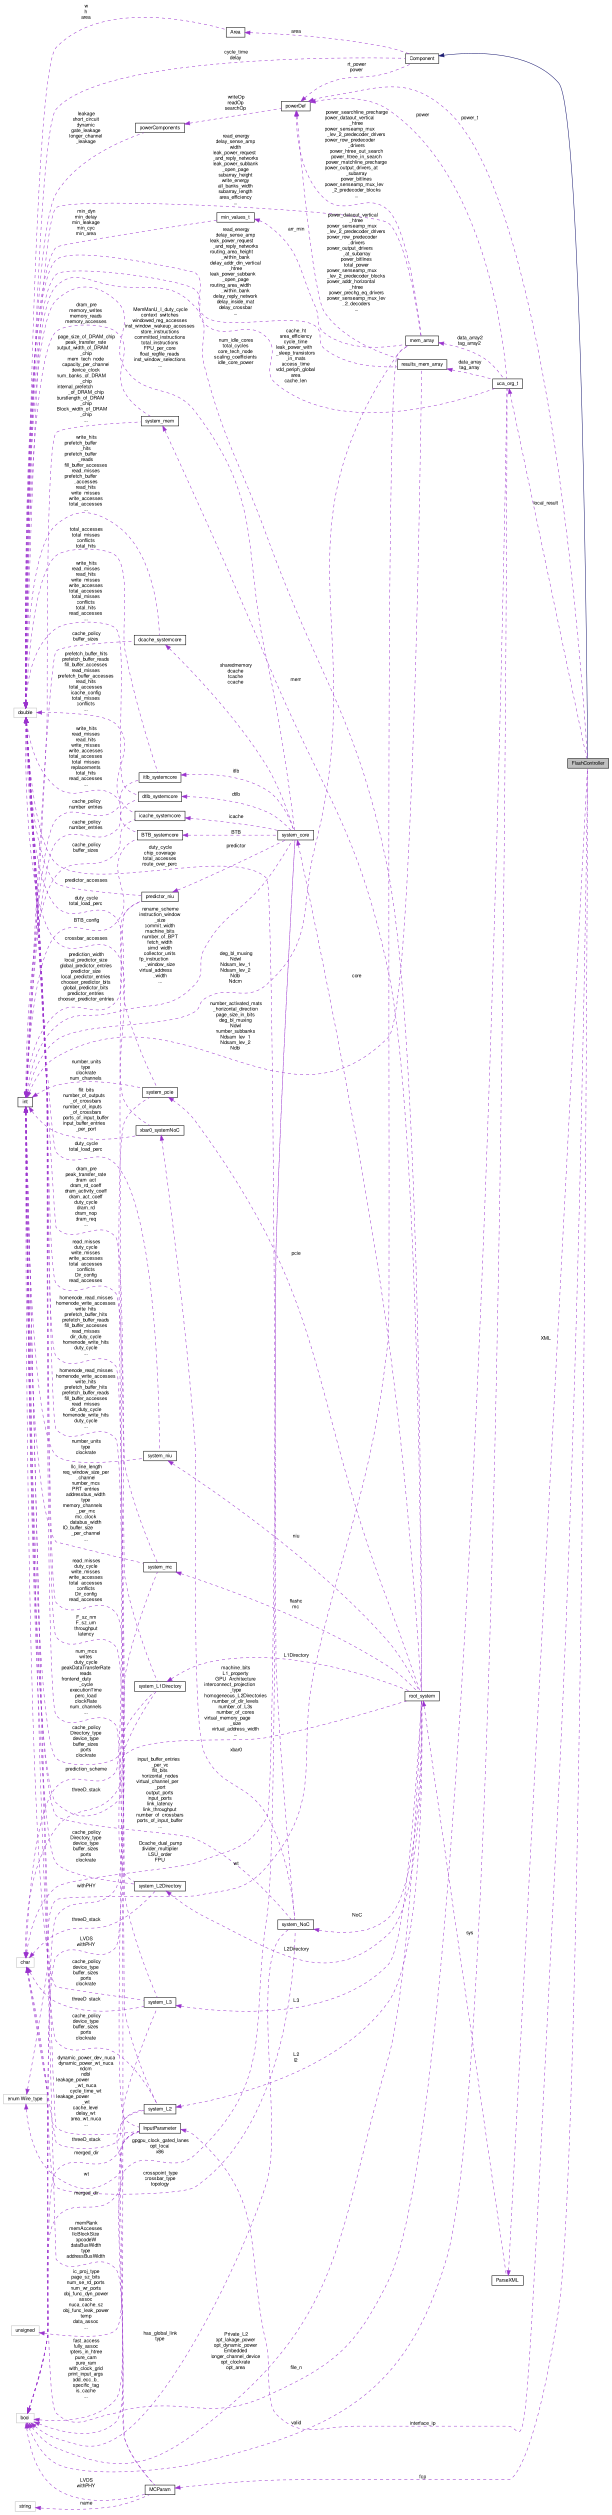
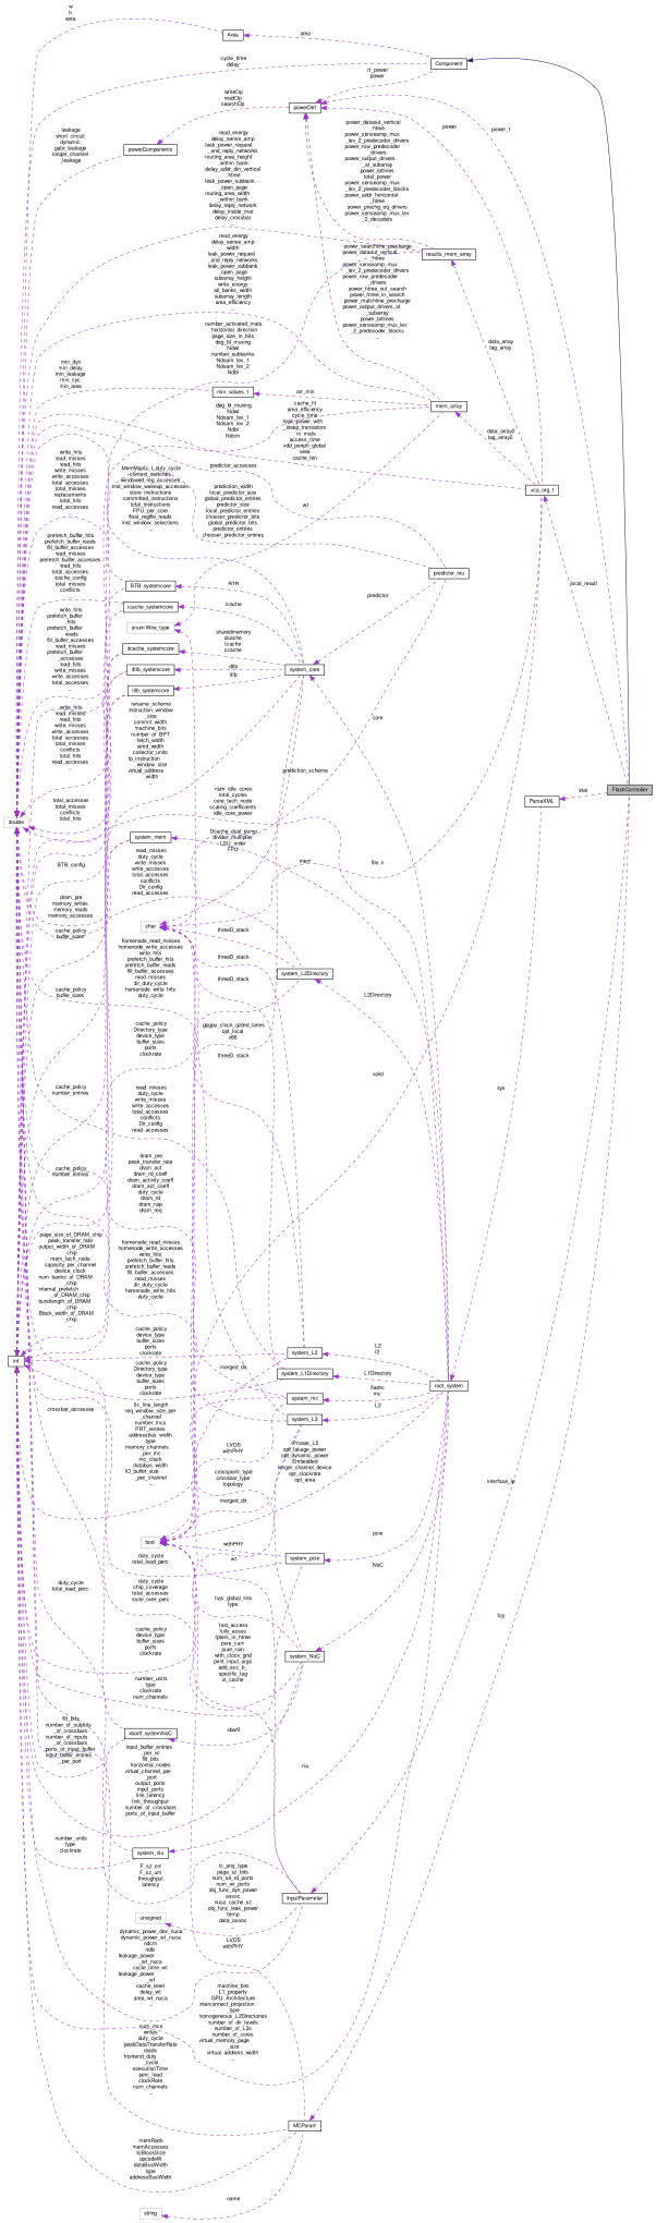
  digraph {
    rankdir=LR
    node [color=black fontname=FreeSans fontsize=10 shape=record]
    edge [color=darkorchid3 dir=back fontname=FreeSans fontsize=10 labelfontname=FreeSans labelfontsize=10 style=dashed]
    n1 [fillcolor=grey75 fontcolor=black height=0.2 label=FlashController style=filled width=0.4]
    n2 [height=0.2 label=Component width=0.4]
    n3 [color=grey75 height=0.2 label=double width=0.4]
    n4 [height=0.2 label=powerComponents width=0.4]
    n5 [height=0.2 label=Area width=0.4]
    n6 [height=0.2 label=uca_org_t width=0.4]
    n7 [height=0.2 label=mem_array width=0.4]
    n8 [height=0.2 label=min_values_t width=0.4]
    n9 [height=0.2 label=results_mem_array width=0.4]
    n10 [height=0.2 label=MCParam width=0.4]
    n11 [height=0.2 label=InputParameter width=0.4]
    n12 [height=0.2 label=root_system width=0.4]
    n13 [height=0.2 label=system_L2 width=0.4]
    n14 [height=0.2 label=system_L3 width=0.4]
    n15 [height=0.2 label=system_L2Directory width=0.4]
    n16 [height=0.2 label=system_mc width=0.4]
    n17 [height=0.2 label=system_mem width=0.4]
    n18 [height=0.2 label=system_L1Directory width=0.4]
    n19 [height=0.2 label=system_niu width=0.4]
    n20 [height=0.2 label=system_core width=0.4]
    n21 [height=0.2 label=predictor_niu width=0.4]
    n22 [height=0.2 label=BTB_systemcore width=0.4]
    n23 [height=0.2 label=itlb_systemcore width=0.4]
    n24 [height=0.2 label=icache_systemcore width=0.4]
    n25 [height=0.2 label=dcache_systemcore width=0.4]
    n26 [height=0.2 label=dtlb_systemcore width=0.4]
    n27 [height=0.2 label=system_NoC width=0.4]
    n28 [height=0.2 label=xbar0_systemNoC width=0.4]
    n29 [height=0.2 label=system_pcie width=0.4]
    n30 [height=0.2 label=powerDef width=0.4]
    n31 [height=0.2 label=ParseXML width=0.4]
    n32 [color=grey75 height=0.2 label=char width=0.4]
    n33 [height=0.2 label=int width=0.4]
    n34 [color=grey75 height=0.2 label="enum Wire_type" width=0.4]
    n35 [color=grey75 height=0.2 label=bool width=0.4]
    n36 [color=grey75 height=0.2 label=string width=0.4]
    n37 [color=grey75 height=0.2 label=unsigned width=0.4]
    n2 -> n1 [color=midnightblue style=solid]
    n3 -> n2 [label=" cycle_time\ndelay"]
    n3 -> n4 [label=" leakage\nshort_circuit\ndynamic\ngate_leakage\nlonger_channel\l_leakage"]
    n3 -> n5 [label=" w\nh\narea"]
    n3 -> n6 [label=" cache_ht\narea_efficiency\ncycle_time\nleak_power_with\l_sleep_transistors\l_in_mats\naccess_time\nvdd_periph_global\narea\ncache_len"]
    n3 -> n7 [label=" read_energy\ndelay_sense_amp\nwidth\nleak_power_request\l_and_reply_networks\nleak_power_subbank\l_open_page\nsubarray_height\nwrite_energy\nall_banks_width\nsubarray_length\narea_efficiency\n..."]
    n3 -> n8 [label=" min_dyn\nmin_delay\nmin_leakage\nmin_cyc\nmin_area"]
    n3 -> n9 [label=" read_energy\ndelay_sense_amp\nleak_power_request\l_and_reply_networks\nrouting_area_height\l_within_bank\ndelay_addr_din_vertical\l_htree\nleak_power_subbank\l_open_page\nrouting_area_width\l_within_bank\ndelay_reply_network\ndelay_inside_mat\ndelay_crossbar\n..."]
    n3 -> n10 [label=" num_mcs\nwrites\nduty_cycle\npeakDataTransferRate\nreads\nfrontend_duty\l_cycle\nexecutionTime\nperc_load\nclockRate\nnum_channels\n..."]
    n3 -> n11 [label=" F_sz_nm\nF_sz_um\nthroughput\nlatency"]
    n3 -> n12 [label=" num_idle_cores\ntotal_cycles\ncore_tech_node\nscaling_coefficients\nidle_core_power"]
    n3 -> n13 [label=" homenode_read_misses\nhomenode_write_accesses\nwrite_hits\nprefetch_buffer_hits\nprefetch_buffer_reads\nfill_buffer_accesses\nread_misses\ndir_duty_cycle\nhomenode_write_hits\nduty_cycle\n..."]
    n3 -> n14 [label=" homenode_read_misses\nhomenode_write_accesses\nwrite_hits\nprefetch_buffer_hits\nprefetch_buffer_reads\nfill_buffer_accesses\nread_misses\ndir_duty_cycle\nhomenode_write_hits\nduty_cycle\n..."]
    n3 -> n15 [label=" read_misses\nduty_cycle\nwrite_misses\nwrite_accesses\ntotal_accesses\nconflicts\nDir_config\nread_accesses"]
    n3 -> n16 [label=" dram_pre\npeak_transfer_rate\ndram_act\ndram_rd_coeff\ndram_activity_coeff\ndram_act_coeff\nduty_cycle\ndram_rd\ndram_nop\ndram_req\n..."]
    n3 -> n17 [label=" dram_pre\nmemory_writes\nmemory_reads\nmemory_accesses"]
    n3 -> n18 [label=" read_misses\nduty_cycle\nwrite_misses\nwrite_accesses\ntotal_accesses\nconflicts\nDir_config\nread_accesses"]
    n3 -> n19 [label=" duty_cycle\ntotal_load_perc"]
    n3 -> n20 [label=" MemManU_I_duty_cycle\ncontext_switches\nwindowed_reg_accesses\ninst_window_wakeup_accesses\nstore_instructions\ncommitted_instructions\ntotal_instructions\nFPU_per_core\nfloat_regfile_reads\ninst_window_selections\n..."]
    n3 -> n21 [label=" predictor_accesses"]
    n3 -> n22 [label=" write_hits\nread_misses\nread_hits\nwrite_misses\nwrite_accesses\ntotal_accesses\ntotal_misses\nreplacements\ntotal_hits\nread_accesses\n..."]
    n3 -> n23 [label=" total_accesses\ntotal_misses\nconflicts\ntotal_hits"]
    n3 -> n24 [label=" prefetch_buffer_hits\nprefetch_buffer_reads\nfill_buffer_accesses\nread_misses\nprefetch_buffer_accesses\nread_hits\ntotal_accesses\nicache_config\ntotal_misses\nconflicts\n..."]
    n3 -> n25 [label=" write_hits\nprefetch_buffer\l_hits\nprefetch_buffer\l_reads\nfill_buffer_accesses\nread_misses\nprefetch_buffer\l_accesses\nread_hits\nwrite_misses\nwrite_accesses\ntotal_accesses\n..."]
    n3 -> n26 [label=" write_hits\nread_misses\nread_hits\nwrite_misses\nwrite_accesses\ntotal_accesses\ntotal_misses\nconflicts\ntotal_hits\nread_accesses\n..."]
    n3 -> n27 [label=" duty_cycle\nchip_coverage\ntotal_accesses\nroute_over_perc"]
    n3 -> n28 [label=" crossbar_accesses"]
    n3 -> n29 [label=" duty_cycle\ntotal_load_perc"]
    n4 -> n30 [label=" writeOp\nreadOp\nsearchOp"]
    n5 -> n2 [label=" area"]
    n6 -> n1 [label=" local_result"]
    n7 -> n6 [label=" data_array2\ntag_array2"]
    n8 -> n7 [label=" arr_min"]
    n9 -> n6 [label=" data_array\ntag_array"]
    n10 -> n1 [label=" fcp"]
    n11 -> n1 [label=" interface_ip"]
    n12 -> n31 [label=" sys"]
    n13 -> n12 [label=" L2\nl2"]
-   n14 -> n12 [label=" L3"]
+   n14 -> n12 [label=" L2"]
    n15 -> n12 [label=" L2Directory"]
    n16 -> n12 [label=" flashc\nmc"]
    n17 -> n12 [label=" mem"]
    n18 -> n12 [label=" L1Directory"]
    n19 -> n12 [label=" niu"]
    n20 -> n12 [label=" core"]
-   n21 -> n20 [label=" predictor"]
+   n20 -> n21 [label=" predictor"]
    n22 -> n20 [label=" BTB"]
    n23 -> n20 [label=" itlb"]
    n24 -> n20 [label=" icache"]
    n25 -> n20 [label=" sharedmemory\ndcache\ntcache\nccache"]
    n26 -> n20 [label=" dtlb"]
    n27 -> n12 [label=" NoC"]
    n28 -> n27 [label=" xbar0"]
    n29 -> n12 [label=" pcie"]
    n30 -> n1 [label=" power_t"]
    n30 -> n2 [label=" rt_power\npower"]
    n30 -> n6 [label=" power"]
    n30 -> n7 [label=" power_searchline_precharge\npower_dataout_vertical\l_htree\npower_senseamp_mux\l_lev_2_predecoder_drivers\npower_row_predecoder\l_drivers\npower_htree_out_search\npower_htree_in_search\npower_matchline_precharge\npower_output_drivers_at\l_subarray\npower_bitlines\npower_senseamp_mux_lev\l_2_predecoder_blocks\n..."]
    n30 -> n9 [label=" power_dataout_vertical\l_htree\npower_senseamp_mux\l_lev_2_predecoder_drivers\npower_row_predecoder\l_drivers\npower_output_drivers\l_at_subarray\npower_bitlines\ntotal_power\npower_senseamp_mux\l_lev_2_predecoder_blocks\npower_addr_horizontal\l_htree\npower_prechg_eq_drivers\npower_senseamp_mux_lev\l_2_decoders\n..."]
    n31 -> n1 [label=" XML"]
    n32 -> n6 [label=" file_n"]
    n32 -> n13 [label=" threeD_stack"]
    n32 -> n14 [label=" threeD_stack"]
    n32 -> n15 [label=" threeD_stack"]
    n32 -> n18 [label=" threeD_stack"]
    n32 -> n20 [label=" Dcache_dual_pump\ndivider_multiplier\nLSU_order\nFPU"]
    n32 -> n21 [label=" prediction_scheme"]
    n32 -> n27 [label=" crosspoint_type\ncrossbar_type\ntopology"]
    n33 -> n7 [label=" deg_bl_muxing\nNdwl\nNdsam_lev_1\nNdsam_lev_2\nNdbl\nNdcm"]
    n33 -> n9 [label=" number_activated_mats\l_horizontal_direction\npage_size_in_bits\ndeg_bl_muxing\nNdwl\nnumber_subbanks\nNdsam_lev_1\nNdsam_lev_2\nNdbl"]
    n33 -> n10 [label=" memRank\nmemAccesses\nllcBlockSize\nopcodeW\ndataBusWidth\ntype\naddressBusWidth"]
    n33 -> n11 [label=" dynamic_power_dev_nuca\ndynamic_power_wt_nuca\nndcm\nndbl\nleakage_power\l_wt_nuca\ncycle_time_wt\nleakage_power\l_wt\ncache_level\ndelay_wt\narea_wt_nuca\n..."]
    n33 -> n12 [label=" machine_bits\nL1_property\nGPU_Architecture\ninterconnect_projection\l_type\nhomogeneous_L2Directories\nnumber_of_dir_levels\nnumber_of_L3s\nnumber_of_cores\nvirtual_memory_page\l_size\nvirtual_address_width\n..."]
    n33 -> n13 [label=" cache_policy\ndevice_type\nbuffer_sizes\nports\nclockrate"]
    n33 -> n14 [label=" cache_policy\ndevice_type\nbuffer_sizes\nports\nclockrate"]
    n33 -> n15 [label=" cache_policy\nDirectory_type\ndevice_type\nbuffer_sizes\nports\nclockrate"]
    n33 -> n16 [label=" llc_line_length\nreq_window_size_per\l_channel\nnumber_mcs\nPRT_entries\naddressbus_width\ntype\nmemory_channels\l_per_mc\nmc_clock\ndatabus_width\nIO_buffer_size\l_per_channel\n..."]
    n33 -> n17 [label=" page_size_of_DRAM_chip\npeak_transfer_rate\noutput_width_of_DRAM\l_chip\nmem_tech_node\ncapacity_per_channel\ndevice_clock\nnum_banks_of_DRAM\l_chip\ninternal_prefetch\l_of_DRAM_chip\nburstlength_of_DRAM\l_chip\nBlock_width_of_DRAM\l_chip\n..."]
    n33 -> n18 [label=" cache_policy\nDirectory_type\ndevice_type\nbuffer_sizes\nports\nclockrate"]
    n33 -> n19 [label=" number_units\ntype\nclockrate"]
    n33 -> n20 [label=" rename_scheme\ninstruction_window\l_size\ncommit_width\nmachine_bits\nnumber_of_BPT\nfetch_width\nsimd_width\ncollector_units\nfp_instruction\l_window_size\nvirtual_address\l_width\n..."]
    n33 -> n21 [label=" prediction_width\nlocal_predictor_size\nglobal_predictor_entries\npredictor_size\nlocal_predictor_entries\nchooser_predictor_bits\nglobal_predictor_bits\npredictor_entries\nchooser_predictor_entries"]
    n33 -> n22 [label=" BTB_config"]
    n33 -> n23 [label=" cache_policy\nnumber_entries"]
    n33 -> n24 [label=" cache_policy\nbuffer_sizes"]
    n33 -> n25 [label=" cache_policy\nbuffer_sizes"]
    n33 -> n26 [label=" cache_policy\nnumber_entries"]
    n33 -> n27 [label=" input_buffer_entries\l_per_vc\nflit_bits\nhorizontal_nodes\nvirtual_channel_per\l_port\noutput_ports\ninput_ports\nlink_latency\nlink_throughput\nnumber_of_crossbars\nports_of_input_buffer\n..."]
    n33 -> n28 [label=" flit_bits\nnumber_of_outputs\l_of_crossbars\nnumber_of_inputs\l_of_crossbars\nports_of_input_buffer\ninput_buffer_entries\l_per_port"]
    n33 -> n29 [label=" number_units\ntype\nclockrate\nnum_channels"]
    n34 -> n7 [label=" wt"]
    n34 -> n11 [label=" wt"]
    n35 -> n6 [label=" valid"]
    n35 -> n10 [label=" LVDS\nwithPHY"]
    n35 -> n11 [label=" fast_access\nfully_assoc\nrpters_in_htree\npure_cam\npure_ram\nwith_clock_grid\nprint_input_args\nadd_ecc_b_\nspecific_tag\nis_cache\n..."]
    n35 -> n12 [label=" Private_L2\nopt_lakage_power\nopt_dynamic_power\nEmbedded\nlonger_channel_device\nopt_clockrate\nopt_area"]
    n35 -> n13 [label=" merged_dir"]
    n35 -> n14 [label=" merged_dir"]
    n35 -> n16 [label=" LVDS\nwithPHY"]
    n35 -> n20 [label=" gpgpu_clock_gated_lanes\nopt_local\nx86"]
    n35 -> n27 [label=" has_global_link\ntype"]
    n35 -> n29 [label=" withPHY"]
    n36 -> n10 [label=" name"]
    n37 -> n11 [label=" ic_proj_type\npage_sz_bits\nnum_se_rd_ports\nnum_wr_ports\nobj_func_dyn_power\nassoc\nnuca_cache_sz\nobj_func_leak_power\ntemp\ndata_assoc\n..."]
  }
